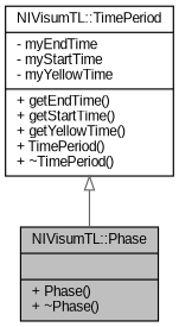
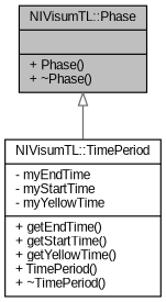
  digraph {
    fontname="Liberation Sans"
    node [color=black fontname="Liberation Sans" fontsize=10 shape=record style=filled]
    n1 [fillcolor=grey75 fontcolor=black height=0.2 label="{NIVisumTL::Phase\n||+ Phase()\l+ ~Phase()\l}" width=0.4]
    n2 [fillcolor=white height=0.2 label="{NIVisumTL::TimePeriod\n|- myEndTime\l- myStartTime\l- myYellowTime\l|+ getEndTime()\l+ getStartTime()\l+ getYellowTime()\l+ TimePeriod()\l+ ~TimePeriod()\l}" width=0.4]
-   n2 -> n1 [arrowtail=onormal color=gray40 dir=back fontname="Liberation Sans" fontsize=10 labelfontname=Helvetica labelfontsize=10 style=solid]
+   n1 -> n2 [arrowtail=onormal color=gray40 dir=back fontname="Liberation Sans" fontsize=10 labelfontname=Helvetica labelfontsize=10 style=solid]
  }
